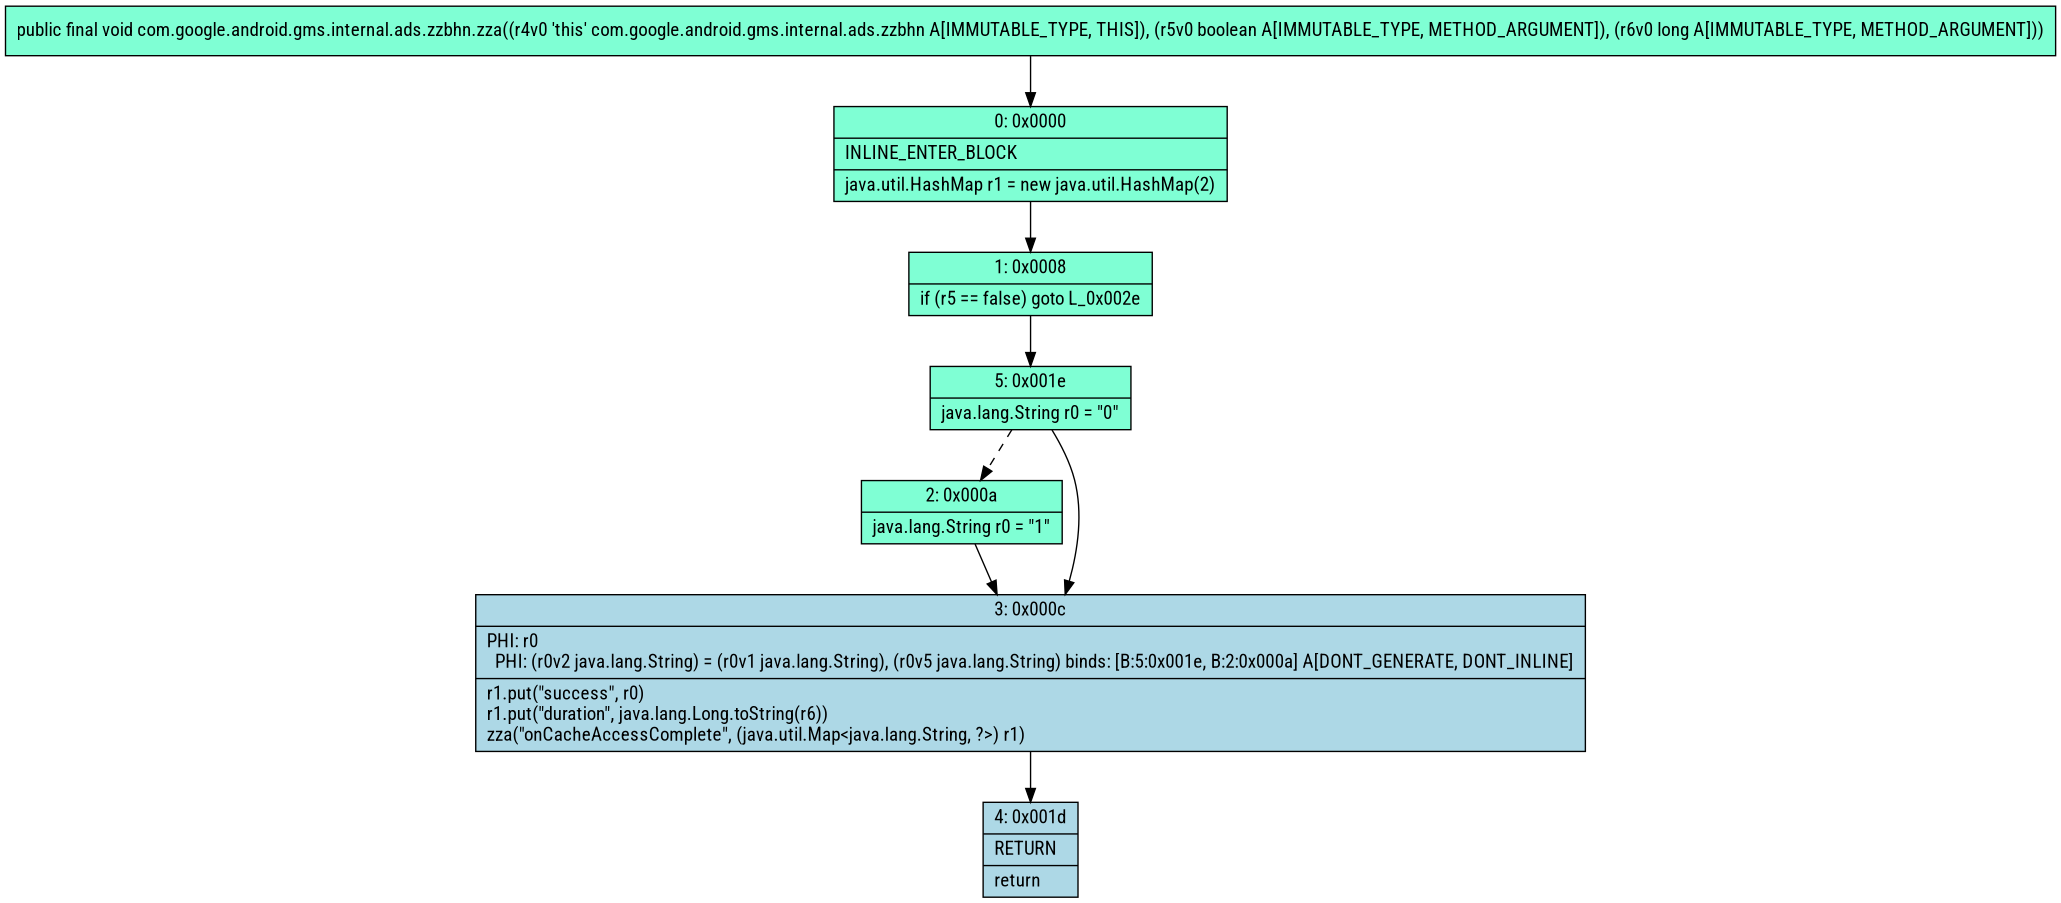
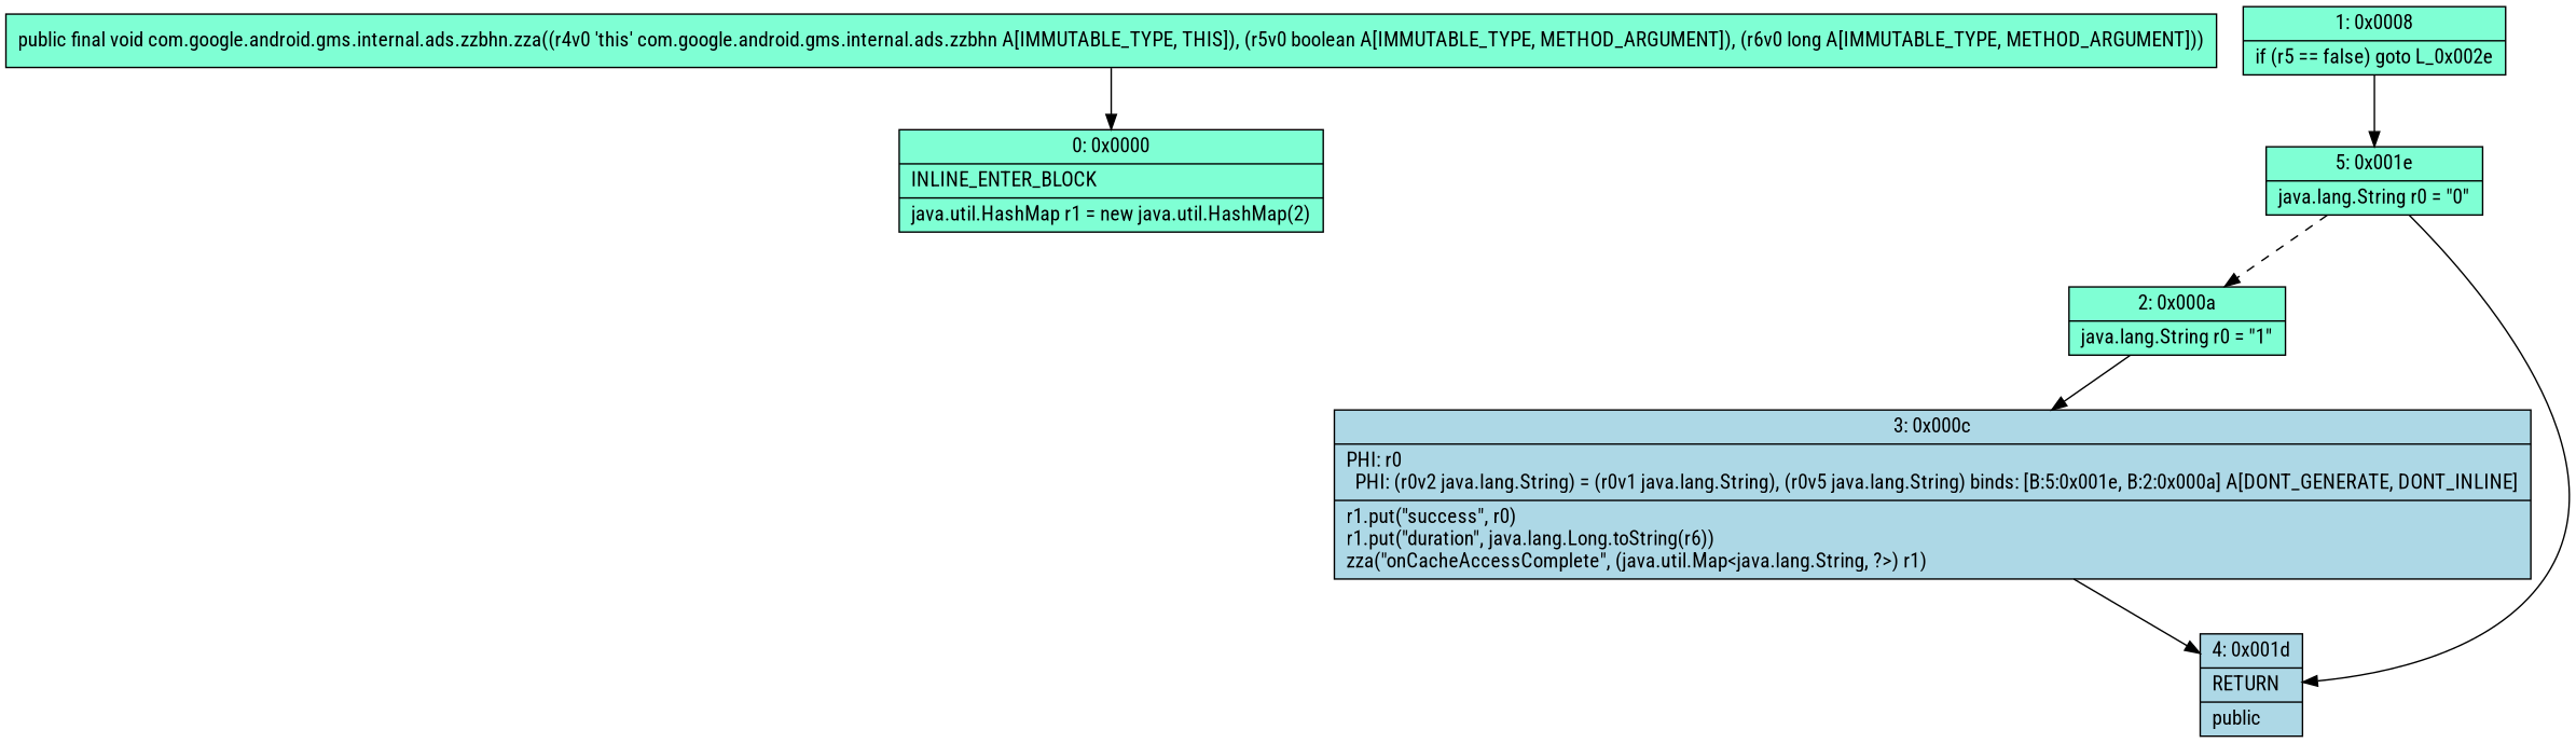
  digraph {
    fontname="Roboto Condensed"
    node [fillcolor=aquamarine fontname="Roboto Condensed" shape=record style=filled]
    edge [fontname="Roboto Condensed"]
    n1 [label="{0\:\ 0x0000|INLINE_ENTER_BLOCK\l|java.util.HashMap r1 = new java.util.HashMap(2)\l}"]
    n2 [label="{1\:\ 0x0008|if (r5 == false) goto L_0x002e\l}"]
    n3 [label="{5\:\ 0x001e|java.lang.String r0 = \"0\"\l}"]
    n4 [label="{2\:\ 0x000a|java.lang.String r0 = \"1\"\l}"]
    n5 [fillcolor=lightblue label="{3\:\ 0x000c|PHI: r0 \l  PHI: (r0v2 java.lang.String) = (r0v1 java.lang.String), (r0v5 java.lang.String) binds: [B:5:0x001e, B:2:0x000a] A[DONT_GENERATE, DONT_INLINE]\l|r1.put(\"success\", r0)\lr1.put(\"duration\", java.lang.Long.toString(r6))\lzza(\"onCacheAccessComplete\", (java.util.Map\<java.lang.String, ?\>) r1)\l}"]
-   n6 [fillcolor=lightblue label="{4\:\ 0x001d|RETURN\l|return\l}"]
+   n6 [fillcolor=lightblue label="{4\:\ 0x001d|RETURN\l|public\l}"]
    n7 [label="{public final void com.google.android.gms.internal.ads.zzbhn.zza((r4v0 'this' com.google.android.gms.internal.ads.zzbhn A[IMMUTABLE_TYPE, THIS]), (r5v0 boolean A[IMMUTABLE_TYPE, METHOD_ARGUMENT]), (r6v0 long A[IMMUTABLE_TYPE, METHOD_ARGUMENT])) }"]
-   n1 -> n2
    n2 -> n3
    n3 -> n4 [style=dashed]
-   n3 -> n5
+   n3 -> n6
    n4 -> n5
    n5 -> n6
    n7 -> n1
  }
